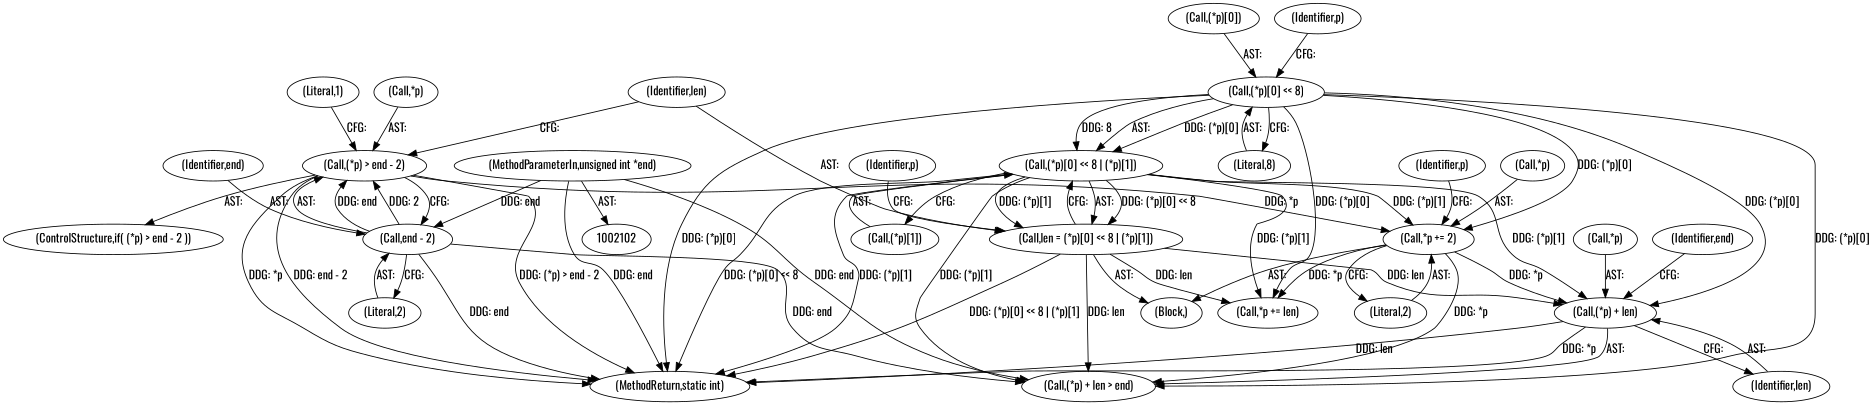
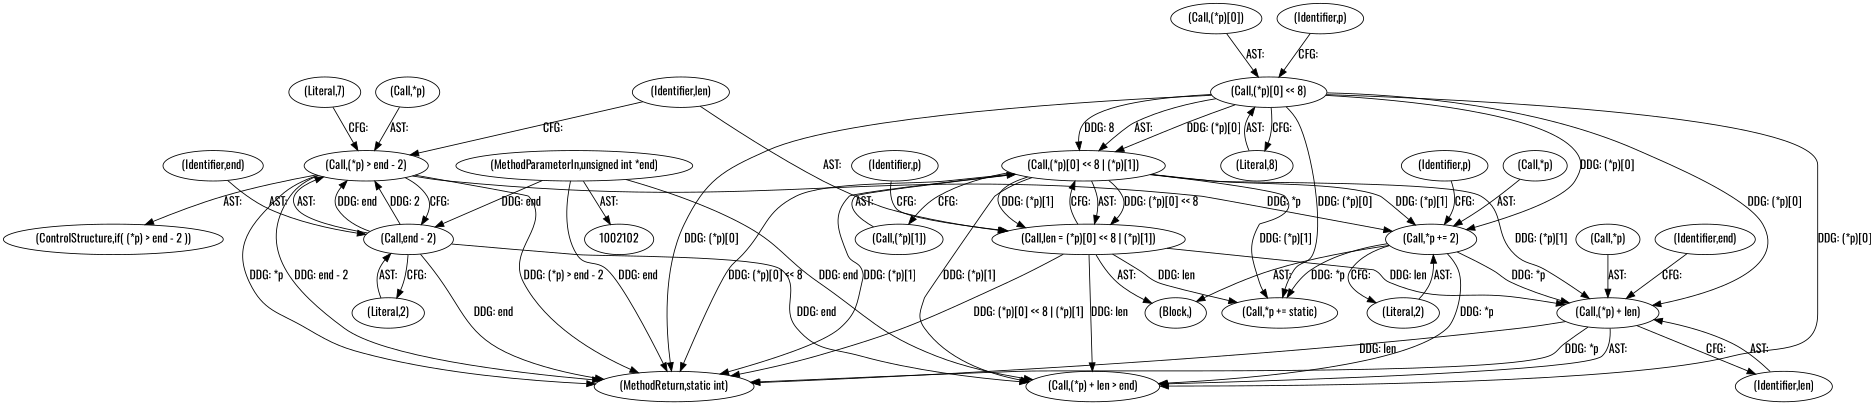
  digraph {
    fontname=Oswald
    node [fontname=Oswald]
    edge [fontname=Oswald]
    n1 [label="(Call,(*p) + len)"]
    n2 [label="(Call,(*p) + len > end)"]
    n3 [label="(Identifier,len)"]
    n4 [label="(MethodReturn,static int)"]
    n5 [label="(Call,*p += 2)"]
    n6 [label="(Literal,2)"]
-   n7 [label="(Call,*p += len)"]
+   n7 [label="(Call,*p += static)"]
    n8 [label="(Block,)"]
    n9 [label="(Call,(*p) > end - 2)"]
    n10 [label="(Call,end - 2)"]
    n11 [label="(ControlStructure,if( (*p) > end - 2 ))"]
    n12 [label="(Literal,2)"]
    n13 [label="(MethodParameterIn,unsigned int *end)"]
    n14 [label=1002102]
    n15 [label="(Call,(*p)[0] << 8)"]
    n16 [label="(Call,(*p)[0] << 8 | (*p)[1])"]
    n17 [label="(Literal,8)"]
    n18 [label="(Call,len = (*p)[0] << 8 | (*p)[1])"]
    n19 [label="(Call,(*p)[1])"]
    n20 [label="(Identifier,p)"]
    n21 [label="(Identifier,end)"]
    n22 [label="(Identifier,len)"]
-   n23 [label="(Literal,1)"]
+   n23 [label="(Literal,7)"]
    n24 [label="(Call,*p)"]
    n25 [label="(Call,*p)"]
    n26 [label="(Call,*p)"]
    n27 [label="(Identifier,end)"]
    n28 [label="(Call,(*p)[0])"]
    n29 [label="(Identifier,p)"]
    n30 [label="(Identifier,p)"]
    n1 -> n2 [label="AST: "]
    n1 -> n3 [label="CFG: "]
    n1 -> n4 [label="DDG: *p"]
    n1 -> n4 [label="DDG: len"]
    n3 -> n1 [label="AST: "]
    n5 -> n1 [label="DDG: *p"]
    n5 -> n2 [label="DDG: *p"]
    n5 -> n6 [label="CFG: "]
    n5 -> n7 [label="DDG: *p"]
    n5 -> n8 [label="AST: "]
    n6 -> n5 [label="AST: "]
    n9 -> n4 [label="DDG: end - 2"]
    n9 -> n4 [label="DDG: *p"]
    n9 -> n4 [label="DDG: (*p) > end - 2"]
    n9 -> n5 [label="DDG: *p"]
    n9 -> n10 [label="CFG: "]
    n9 -> n11 [label="AST: "]
    n10 -> n2 [label="DDG: end"]
    n10 -> n4 [label="DDG: end"]
    n10 -> n9 [label="AST: "]
    n10 -> n9 [label="DDG: end"]
    n10 -> n9 [label="DDG: 2"]
    n10 -> n12 [label="CFG: "]
    n12 -> n10 [label="AST: "]
    n13 -> n2 [label="DDG: end"]
    n13 -> n4 [label="DDG: end"]
    n13 -> n10 [label="DDG: end"]
    n13 -> n14 [label="AST: "]
    n15 -> n1 [label="DDG: (*p)[0]"]
    n15 -> n2 [label="DDG: (*p)[0]"]
    n15 -> n4 [label="DDG: (*p)[0]"]
    n15 -> n5 [label="DDG: (*p)[0]"]
    n15 -> n7 [label="DDG: (*p)[0]"]
    n15 -> n16 [label="AST: "]
    n15 -> n16 [label="DDG: (*p)[0]"]
    n15 -> n16 [label="DDG: 8"]
    n15 -> n17 [label="CFG: "]
    n16 -> n1 [label="DDG: (*p)[1]"]
    n16 -> n2 [label="DDG: (*p)[1]"]
    n16 -> n4 [label="DDG: (*p)[0] << 8"]
    n16 -> n4 [label="DDG: (*p)[1]"]
    n16 -> n5 [label="DDG: (*p)[1]"]
    n16 -> n7 [label="DDG: (*p)[1]"]
    n16 -> n18 [label="AST: "]
    n16 -> n18 [label="DDG: (*p)[0] << 8"]
    n16 -> n18 [label="DDG: (*p)[1]"]
    n16 -> n19 [label="CFG: "]
    n17 -> n15 [label="AST: "]
    n18 -> n1 [label="DDG: len"]
    n18 -> n2 [label="DDG: len"]
    n18 -> n4 [label="DDG: (*p)[0] << 8 | (*p)[1]"]
    n18 -> n7 [label="DDG: len"]
    n18 -> n8 [label="AST: "]
    n18 -> n16 [label="CFG: "]
    n19 -> n16 [label="AST: "]
    n20 -> n5 [label="CFG: "]
    n21 -> n1 [label="CFG: "]
    n22 -> n9 [label="CFG: "]
    n22 -> n18 [label="AST: "]
    n23 -> n9 [label="CFG: "]
    n24 -> n1 [label="AST: "]
    n25 -> n9 [label="AST: "]
    n26 -> n5 [label="AST: "]
    n27 -> n10 [label="AST: "]
    n28 -> n15 [label="AST: "]
    n29 -> n18 [label="CFG: "]
    n30 -> n15 [label="CFG: "]
  }
